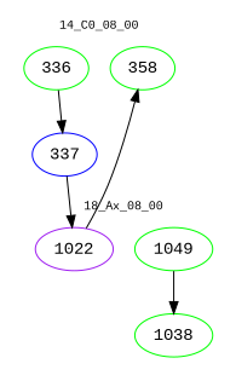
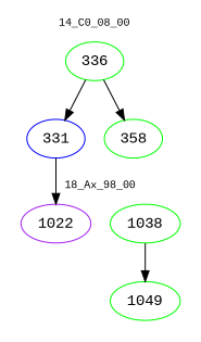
  digraph {
    fontname="Liberation Mono"
    node [color=green fontname="Liberation Mono"]
    edge [color=black fontname="Liberation Mono"]
    n1 [label=1038]
    n2 [label=1049]
    n3 [color=purple label=1022]
    n4 [label=336]
-   n5 [color=blue label=337]
+   n5 [color=blue label=331]
    n6 [label=358]
    subgraph cluster_1 {
      color=white
      fontsize=10
-     label="18_Ax_08_00"
+     label="18_Ax_98_00"
      n1
      n2
      n3
    }
    subgraph cluster_2 {
      color=white
      fontsize=10
      label="14_C0_08_00"
      n4
      n5
      n6
    }
-   n2 -> n1
+   n1 -> n2
    n4 -> n5
-   n3 -> n6
+   n4 -> n6
    n5 -> n3
  }
